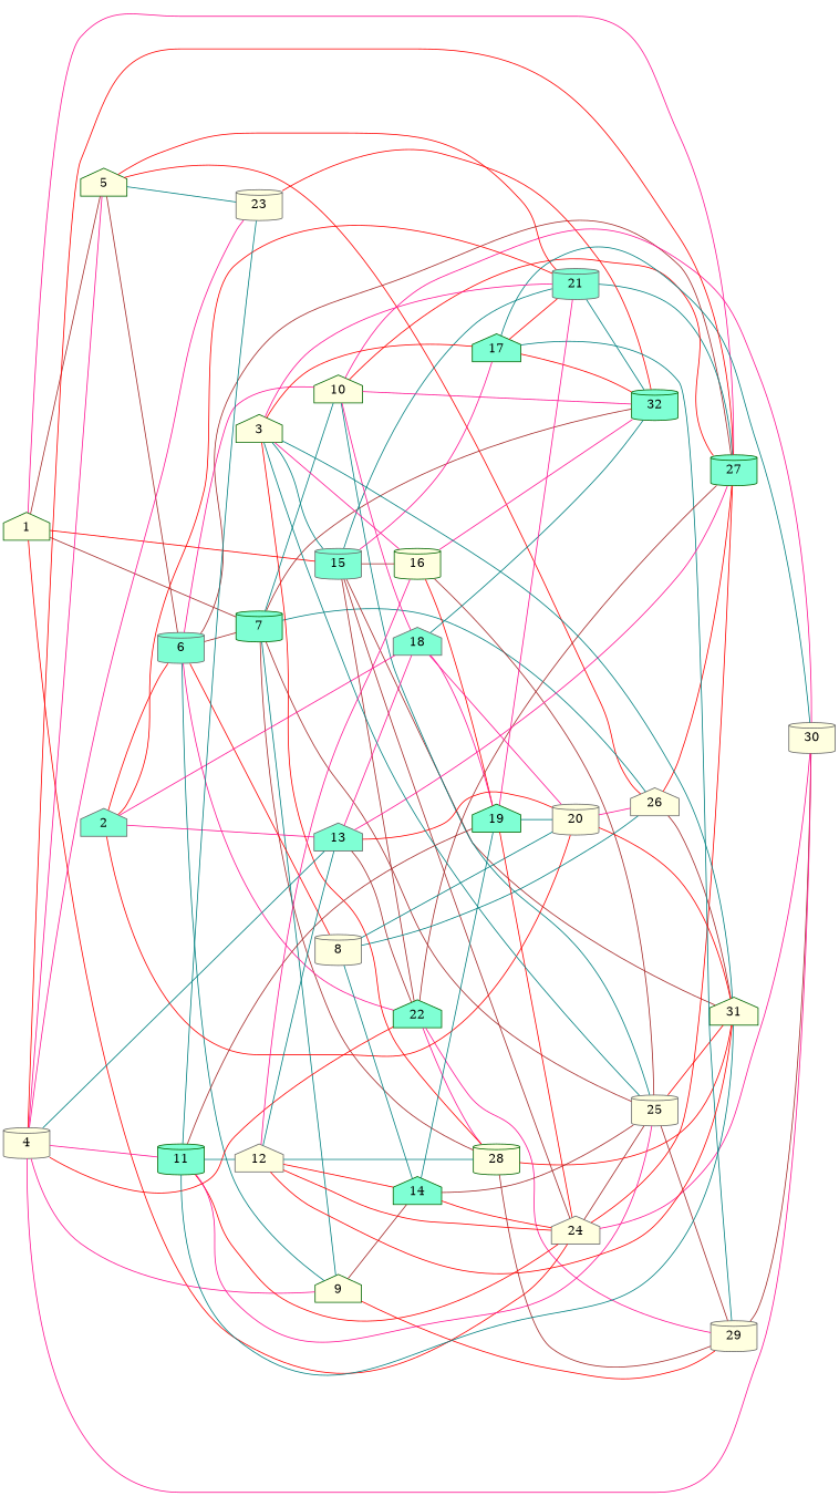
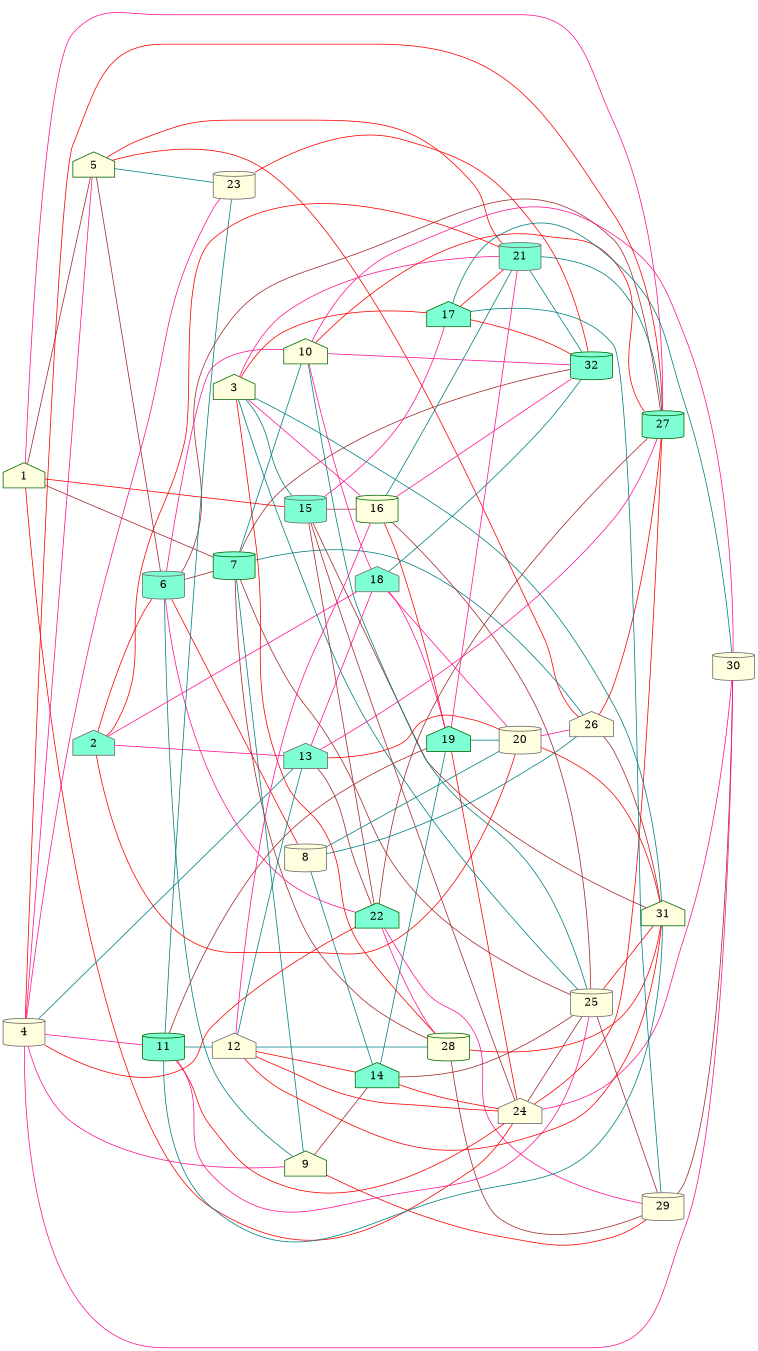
  graph {
    rankdir=LR
    node [color=darkgreen fillcolor=lightyellow shape=house style=filled]
    edge [color=red weight=1.0]
    1
    5
    7 [fillcolor=aquamarine shape=cylinder]
    15 [color=gray40 fillcolor=aquamarine shape=cylinder]
    24 [color=gray40]
    27 [fillcolor=aquamarine shape=cylinder]
    6 [color=gray40 fillcolor=aquamarine shape=cylinder]
    21 [color=gray40 fillcolor=aquamarine shape=cylinder]
    23 [color=gray40 shape=cylinder]
    26 [color=gray40]
    25 [color=gray40 shape=cylinder]
    28 [shape=cylinder]
    9
    10
    32 [fillcolor=aquamarine shape=cylinder]
    16 [shape=cylinder]
    17 [fillcolor=aquamarine]
    31
    22 [fillcolor=aquamarine]
    30 [color=gray40 shape=cylinder]
    2 [color=gray40 fillcolor=aquamarine]
    13 [color=gray40 fillcolor=aquamarine]
    18 [color=gray40 fillcolor=aquamarine]
    20 [color=gray40 shape=cylinder]
    8 [color=gray40 shape=cylinder]
    19 [fillcolor=aquamarine]
    3
    29 [color=gray40 shape=cylinder]
    4 [color=gray40 shape=cylinder]
    11 [fillcolor=aquamarine shape=cylinder]
    14 [fillcolor=aquamarine]
    12 [color=gray40]
    1 -- 5 [color=brown]
    1 -- 7 [color=brown]
    1 -- 15
    1 -- 24 [weight=2.0]
    1 -- 27 [color=deeppink]
    5 -- 6 [color=brown]
    5 -- 21 [weight=2.0]
    5 -- 23 [color=teal]
    5 -- 26 [weight=2.0]
    7 -- 26 [color=teal]
    7 -- 25 [color=brown]
    7 -- 28 [color=brown]
    7 -- 9 [color=teal]
    7 -- 10 [color=teal]
    7 -- 32 [color=brown]
    15 -- 24 [color=brown]
-   15 -- 21 [color=teal]
+   16 -- 21 [color=teal]
    15 -- 16 [color=brown weight=2.0]
    15 -- 17 [color=deeppink]
    15 -- 31 [color=brown]
    15 -- 22 [color=brown weight=2.0]
    24 -- 27
    24 -- 25 [color=brown]
    24 -- 30 [color=deeppink]
    6 -- 7 [color=brown]
    6 -- 27 [color=brown]
    6 -- 9 [color=teal]
    6 -- 10 [color=deeppink]
    6 -- 22 [color=deeppink]
    6 -- 8
    21 -- 27 [color=teal]
    21 -- 32 [color=teal]
    23 -- 32
    26 -- 27
    26 -- 31 [color=brown]
    25 -- 31
    25 -- 29 [color=brown weight=2.0]
    28 -- 31
    28 -- 29 [color=brown]
    9 -- 29
    9 -- 14 [color=brown]
    10 -- 27
    10 -- 25 [color=teal]
    10 -- 32 [color=deeppink]
    10 -- 30 [color=deeppink]
    10 -- 18 [color=deeppink weight=2.0]
    16 -- 25 [color=brown]
    16 -- 32 [color=deeppink]
    16 -- 19
    17 -- 21 [weight=2.0]
    17 -- 32
    17 -- 30 [color=teal weight=2.0]
    17 -- 29 [color=teal weight=2.0]
    22 -- 27 [color=brown]
    22 -- 28 [color=deeppink]
    22 -- 29 [color=deeppink]
    2 -- 6
    2 -- 21
    2 -- 13 [color=deeppink]
    2 -- 18 [color=deeppink]
    2 -- 20 [weight=2.0]
    13 -- 27 [color=deeppink weight=2.0]
    13 -- 22 [color=brown]
    13 -- 18 [color=deeppink]
    13 -- 20
    18 -- 32 [color=teal weight=2.0]
    18 -- 20 [color=deeppink]
    18 -- 19 [color=deeppink]
    20 -- 26 [color=deeppink weight=2.0]
    20 -- 31
    8 -- 26 [color=teal]
    8 -- 20 [color=teal weight=2.0]
    8 -- 14 [color=teal weight=2.0]
    19 -- 24
    19 -- 21 [color=deeppink]
    19 -- 20 [color=teal]
    3 -- 15 [color=teal]
    3 -- 21 [color=deeppink]
    3 -- 25 [color=teal]
    3 -- 28
    3 -- 16 [color=deeppink]
    3 -- 17 [weight=2.0]
    3 -- 31 [color=teal]
    29 -- 30 [color=brown]
    4 -- 5 [color=deeppink]
    4 -- 27
    4 -- 23 [color=deeppink]
    4 -- 9 [color=deeppink]
    4 -- 22
    4 -- 30 [color=deeppink]
    4 -- 13 [color=teal]
    4 -- 11 [color=deeppink]
    11 -- 24
    11 -- 23 [color=teal]
    11 -- 25 [color=deeppink]
    11 -- 31 [color=teal]
    11 -- 19 [color=brown]
    11 -- 12 [color=teal weight=2.0]
    14 -- 24
    14 -- 25 [color=brown]
    14 -- 19 [color=teal weight=2.0]
    12 -- 24
    12 -- 28 [color=teal]
    12 -- 16 [color=deeppink weight=2.0]
    12 -- 31
    12 -- 13 [color=teal weight=2.0]
    12 -- 14
  }
